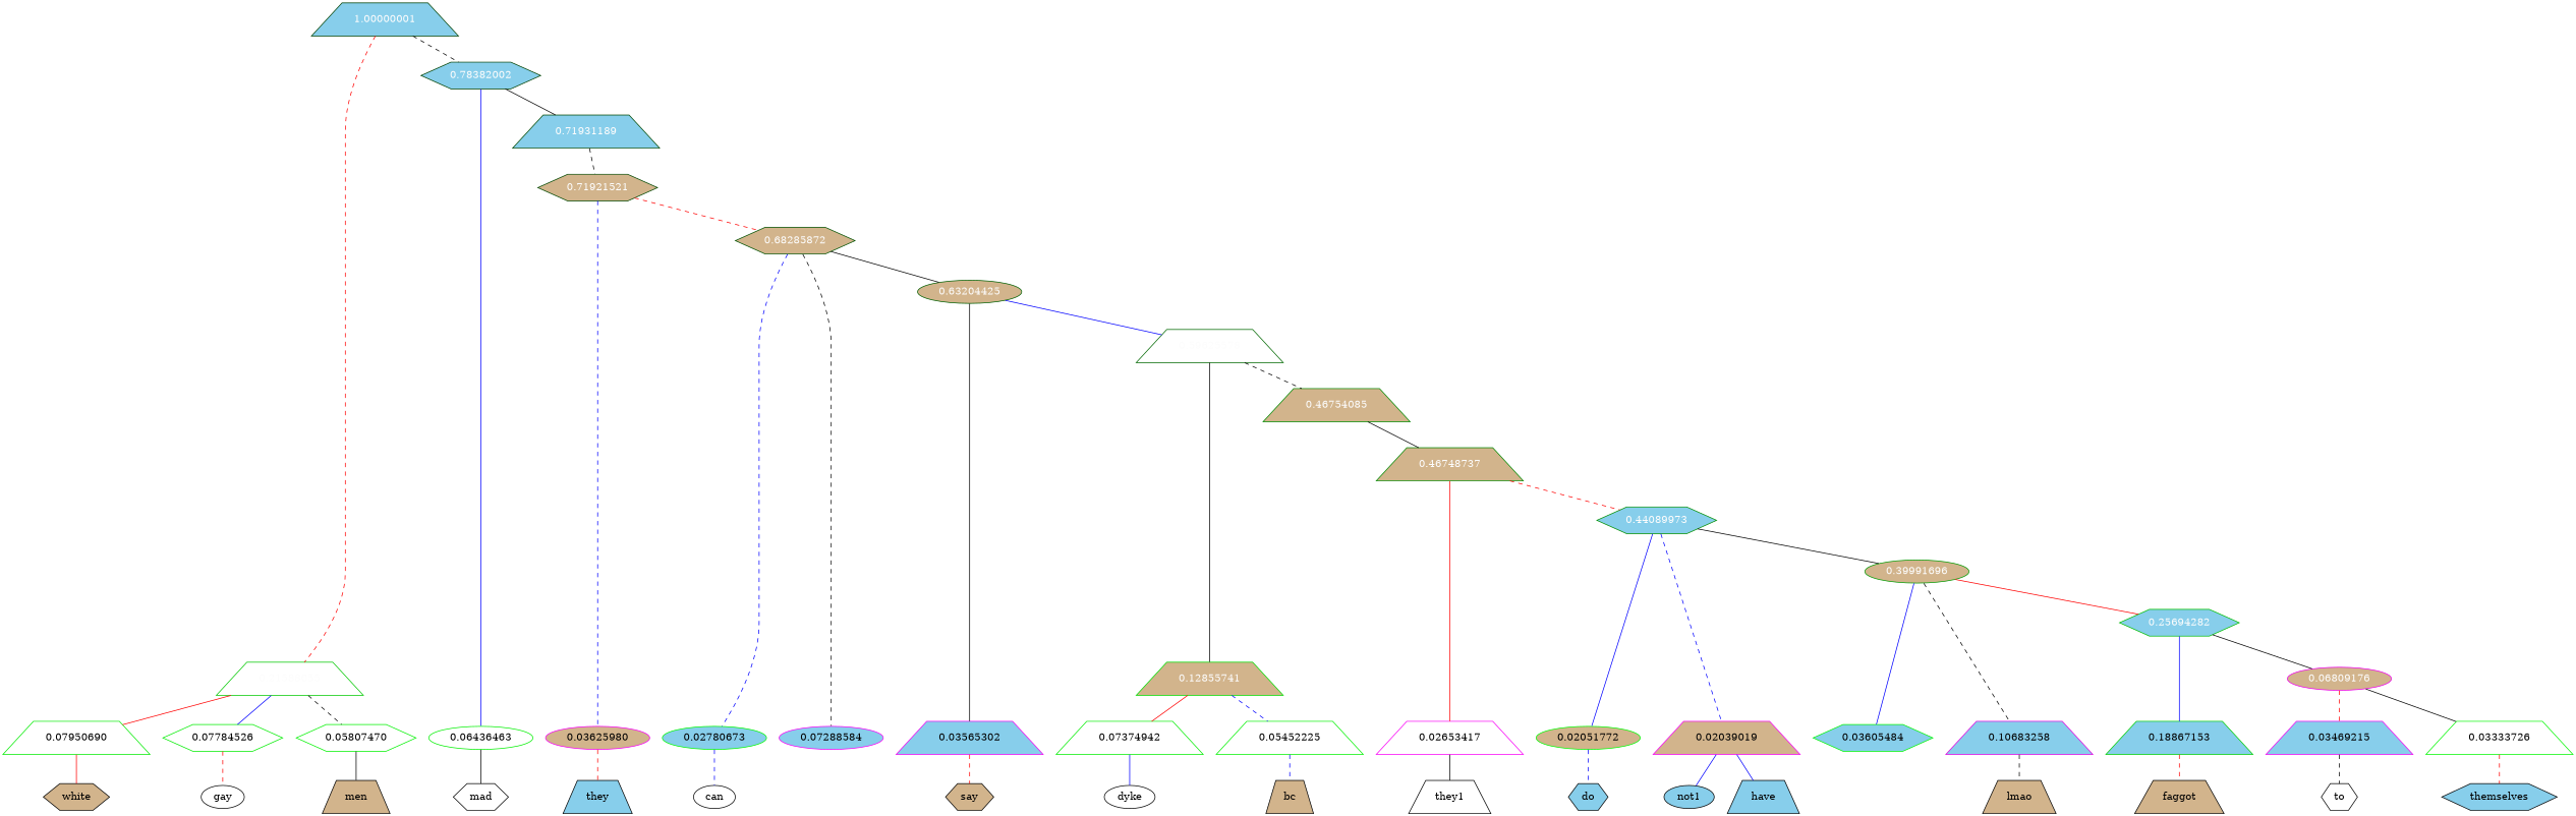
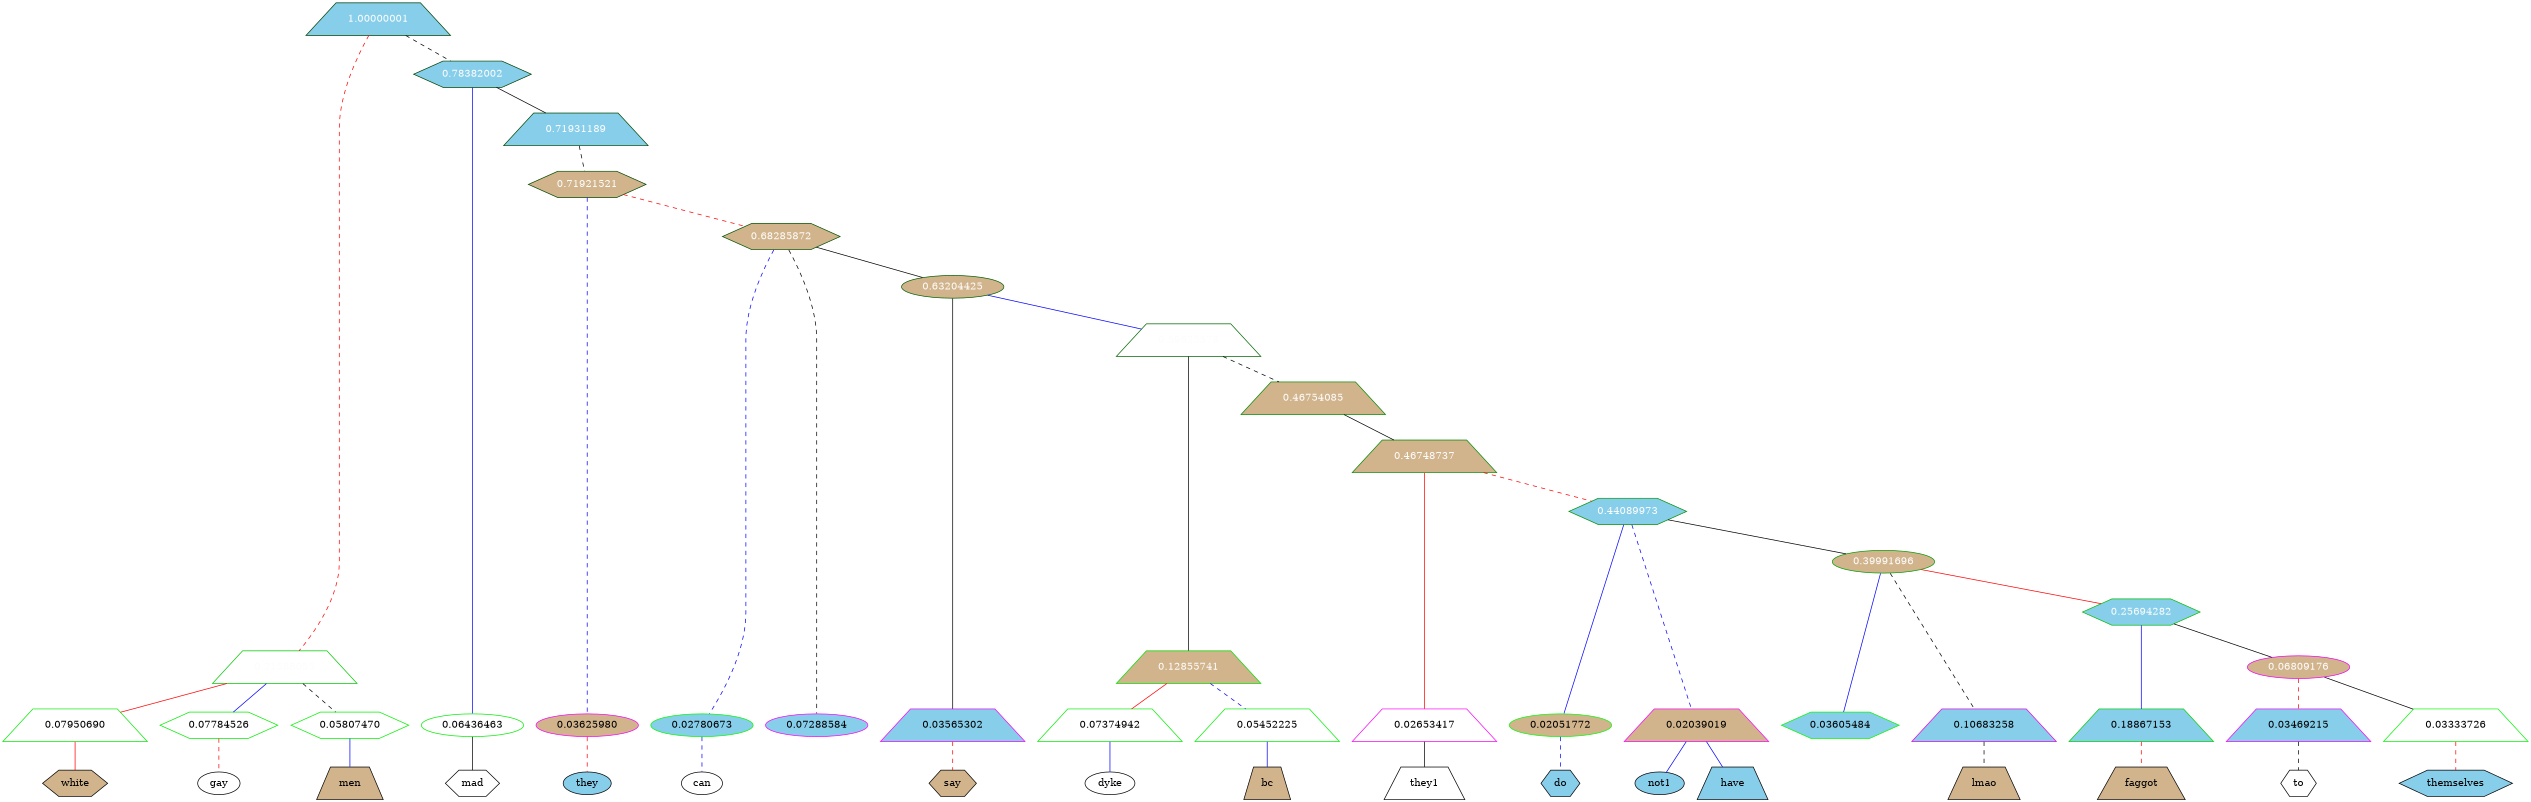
  graph {
    node [color=black fillcolor=tan format=png nodesep=0.001 ordering=out overlap_scaling=0.01 ranksep=0.001 shape=trapezium style=filled fontcolor=black]
    edge [color=black style=solid]
    n1 [height=0.15 label=white shape=hexagon style="filled,solid" width=0.15 fontcolor=""]
    n2 [fillcolor=white height=0.15 label=gay shape=ellipse style="filled,solid" width=0.15 fontcolor=""]
    n3 [height=0.15 label=men style="filled,solid" width=0.15 fontcolor=""]
    n4 [fillcolor=white height=0.15 label=mad shape=hexagon style="filled,solid" width=0.15 fontcolor=""]
-   n5 [fillcolor=skyblue height=0.15 label=they style="filled,solid" width=0.15 fontcolor=""]
+   n5 [fillcolor=skyblue height=0.15 label=they shape=ellipse style="filled,solid" width=0.15 fontcolor=""]
    n6 [fillcolor=white height=0.15 label=can shape=ellipse style="filled,solid" width=0.15 fontcolor=""]
    n7 [height=0.15 label=say shape=hexagon style="filled,solid" width=0.15 fontcolor=""]
    n8 [fillcolor=white height=0.15 label=dyke shape=ellipse style="filled,solid" width=0.15 fontcolor=""]
    n9 [height=0.15 label=bc style="filled,solid" width=0.15 fontcolor=""]
    n10 [fillcolor=white height=0.15 label=they1 style="filled,solid" width=0.15 fontcolor=""]
    n11 [fillcolor=skyblue height=0.15 label=do shape=hexagon style="filled,solid" width=0.15 fontcolor=""]
    n12 [fillcolor=skyblue height=0.15 label=not1 shape=ellipse style="filled,solid" width=0.15 fontcolor=""]
    n13 [fillcolor=skyblue height=0.15 label=have style="filled,solid" width=0.15 fontcolor=""]
    n14 [height=0.15 label=faggot style="filled,solid" width=0.15 fontcolor=""]
    n15 [fillcolor=white height=0.15 label=to shape=hexagon style="filled,solid" width=0.15 fontcolor=""]
    n16 [fillcolor=skyblue height=0.15 label=themselves shape=hexagon style="filled,solid" width=0.15 fontcolor=""]
    n17 [height=0.15 label=lmao style="filled,solid" width=0.15 fontcolor=""]
    n18 [color="0.334 1.000 0.920" fillcolor=white height=0.15 label=0.07950690 width=0.15]
    n19 [color="0.334 1.000 0.922" fillcolor=white height=0.15 label=0.07784526 shape=hexagon width=0.15]
    n20 [color="0.334 1.000 0.942" fillcolor=white height=0.15 label=0.05807470 shape=hexagon width=0.15]
    n21 [color="0.334 1.000 0.936" fillcolor=white height=0.15 label=0.06436463 shape=ellipse width=0.15]
    n22 [color="0.835 1.000 0.964" height=0.15 label=0.03625980 shape=ellipse width=0.15]
    n23 [color="0.334 1.000 0.972" fillcolor=skyblue height=0.15 label=0.02780673 shape=ellipse width=0.15]
    n24 [color="0.835 1.000 0.977" fillcolor=skyblue height=0.15 label=0.07288584 shape=ellipse width=0.15]
    n25 [color="0.835 1.000 0.964" fillcolor=skyblue height=0.15 label=0.03565302 width=0.15]
    n26 [color="0.334 1.000 0.926" fillcolor=white height=0.15 label=0.07374942 width=0.15]
    n27 [color="0.334 1.000 0.945" fillcolor=white height=0.15 label=0.05452225 width=0.15]
    n28 [color="0.835 1.000 0.973" fillcolor=white height=0.15 label=0.02653417 width=0.15]
    n29 [color="0.334 1.000 0.979" height=0.15 label=0.02051772 shape=ellipse width=0.15]
    n30 [color="0.835 1.000 0.980" height=0.15 label=0.02039019 width=0.15]
    n31 [color="0.334 1.000 0.964" fillcolor=skyblue height=0.15 label=0.03605484 shape=hexagon width=0.15]
    n32 [color="0.334 1.000 0.811" fillcolor=skyblue height=0.15 label=0.18867153 width=0.15]
    n33 [color="0.835 1.000 0.965" fillcolor=skyblue height=0.15 label=0.03469215 width=0.15]
    n34 [color="0.334 1.000 0.967" fillcolor=white height=0.15 label=0.03333726 width=0.15]
    n35 [color="0.835 1.000 0.893" fillcolor=skyblue height=0.15 label=0.10683258 width=0.15]
    n36 [color="0.334 1.000 0.250" fillcolor=skyblue fontcolor=grey99 height=0.15 label=1.00000001 width=0.15]
    n37 [color="0.334 1.000 0.784" fillcolor=white fontcolor=grey99 height=0.15 label=0.21588055 width=0.15]
    n38 [color="0.334 1.000 0.250" fillcolor=skyblue fontcolor=grey99 height=0.15 label=0.78382002 shape=hexagon width=0.15]
    n39 [color="0.334 1.000 0.281" fillcolor=skyblue fontcolor=grey99 height=0.15 label=0.71931189 width=0.15]
    n40 [color="0.334 1.000 0.281" fontcolor=grey99 height=0.15 label=0.71921521 shape=hexagon width=0.15]
    n41 [color="0.334 1.000 0.317" fontcolor=grey99 height=0.15 label=0.68285872 shape=hexagon width=0.15]
    n42 [color="0.334 1.000 0.368" fontcolor=grey99 height=0.15 label=0.63204425 shape=ellipse width=0.15]
    n43 [color="0.334 1.000 0.404" fillcolor=white fontcolor=grey99 height=0.15 label=0.59625578 width=0.15]
    n44 [color="0.334 1.000 0.871" fontcolor=grey99 height=0.15 label=0.12855741 width=0.15]
    n45 [color="0.334 1.000 0.532" fontcolor=grey99 height=0.15 label=0.46754085 width=0.15]
    n46 [color="0.334 1.000 0.533" fontcolor=grey99 height=0.15 label=0.46748737 width=0.15]
    n47 [color="0.334 1.000 0.559" fillcolor=skyblue fontcolor=grey99 height=0.15 label=0.44089973 shape=hexagon width=0.15]
    n48 [color="0.334 1.000 0.600" fontcolor=grey99 height=0.15 label=0.39991696 shape=ellipse width=0.15]
    n49 [color="0.334 1.000 0.743" fillcolor=skyblue fontcolor=grey99 height=0.15 label=0.25694282 shape=hexagon width=0.15]
    n50 [color="0.835 1.000 0.932" fontcolor=grey99 height=0.15 label=0.06809176 shape=ellipse width=0.15]
    subgraph sub_1 {
      rank=same
      n1
      n2
      n3
      n4
      n5
      n6
      n7
      n8
      n9
      n10
      n11
      n12
      n13
      n14
      n15
      n16
      n17
    }
    subgraph sub_2 {
      rank=same
      n18
      n19
      n20
      n21
      n22
      n23
      n24
      n25
      n26
      n27
      n28
      n29
      n30
      n31
      n32
      n33
      n34
      n35
    }
    n18 -- n1 [color=red]
    n19 -- n2 [color=red style=dashed]
-   n20 -- n3
+   n20 -- n3 [color=blue]
    n21 -- n4
    n22 -- n5 [color=red style=dashed]
    n23 -- n6 [color=blue style=dashed]
    n25 -- n7 [color=red style=dashed]
    n26 -- n8 [color=blue]
-   n27 -- n9 [color=blue style=dashed]
+   n27 -- n9 [color=blue]
    n28 -- n10
    n29 -- n11 [color=blue style=dashed]
    n30 -- n12 [color=blue]
    n30 -- n13 [color=blue]
    n32 -- n14 [color=red style=dashed]
    n33 -- n15 [style=dashed]
    n34 -- n16 [color=red style=dashed]
    n35 -- n17 [style=dashed]
    n36 -- n37 [color=red style=dashed]
    n36 -- n38 [style=dashed]
    n37 -- n18 [color=red]
    n37 -- n19 [color=blue]
    n37 -- n20 [style=dashed]
    n38 -- n21 [color=blue]
    n38 -- n39
    n39 -- n40 [style=dashed]
    n40 -- n22 [color=blue style=dashed]
    n40 -- n41 [color=red style=dashed]
    n41 -- n23 [color=blue style=dashed]
    n41 -- n24 [style=dashed]
    n41 -- n42
    n42 -- n25
    n42 -- n43 [color=blue]
    n43 -- n44
    n43 -- n45 [style=dashed]
    n44 -- n26 [color=red]
    n44 -- n27 [color=blue style=dashed]
    n45 -- n46
    n46 -- n28 [color=red]
    n46 -- n47 [color=red style=dashed]
    n47 -- n29 [color=blue]
    n47 -- n30 [color=blue style=dashed]
    n47 -- n48
    n48 -- n31 [color=blue]
    n48 -- n35 [style=dashed]
    n48 -- n49 [color=red]
    n49 -- n32 [color=blue]
    n49 -- n50
    n50 -- n33 [color=red style=dashed]
    n50 -- n34
  }
